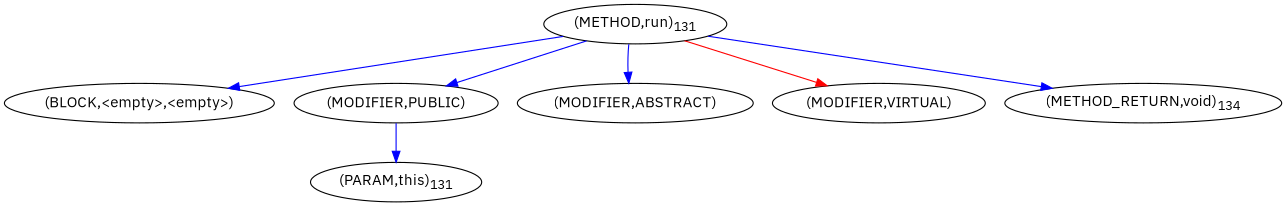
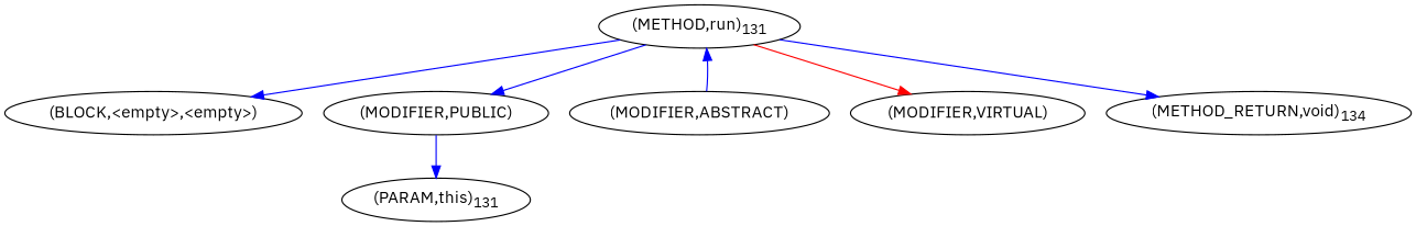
  digraph {
    fontname="IBM Plex Sans"
    node [fontname="IBM Plex Sans"]
    edge [color=blue fontname="IBM Plex Sans"]
    n1 [label=<(METHOD,run)<SUB>131</SUB>>]
    n2 [label=<(BLOCK,&lt;empty&gt;,&lt;empty&gt;)>]
    n3 [label=<(MODIFIER,PUBLIC)>]
    n4 [label=<(MODIFIER,ABSTRACT)>]
    n5 [label=<(MODIFIER,VIRTUAL)>]
    n6 [label=<(METHOD_RETURN,void)<SUB>134</SUB>>]
    n7 [label=<(PARAM,this)<SUB>131</SUB>>]
    n1 -> n2
    n1 -> n3
-   n1 -> n4
+   n4 -> n1
    n1 -> n5 [color=red]
    n1 -> n6
    n3 -> n7
  }
